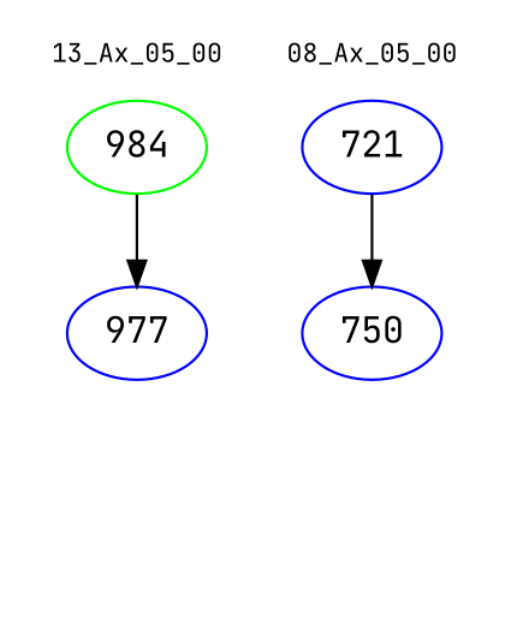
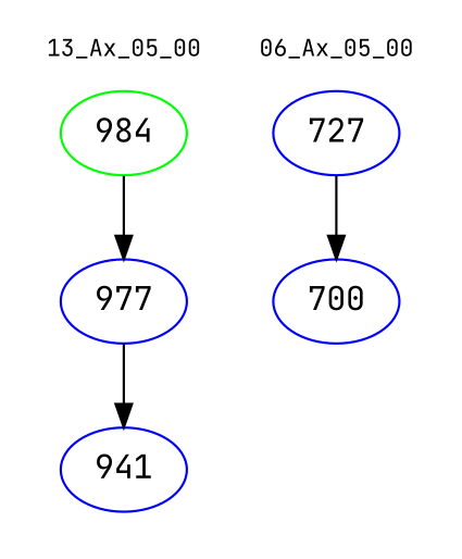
  digraph {
    fontname="JetBrains Mono"
    node [color=blue fontname="JetBrains Mono"]
    edge [color=black fontname="JetBrains Mono"]
    n1 [label=977]
+   n2 [label=941]
    n3 [color=green label=984]
-   n4 [label=721]
-   n5 [label=750]
+   n4 [label=727]
+   n5 [label=700]
    subgraph cluster_1 {
      color=white
      fontsize=10
      label="13_Ax_05_00"
      n1
+     n2
      n3
    }
    subgraph cluster_2 {
      color=white
      fontsize=10
-     label="08_Ax_05_00"
+     label="06_Ax_05_00"
      n4
      n5
    }
+   n1 -> n2
    n3 -> n1
    n4 -> n5
  }
